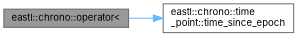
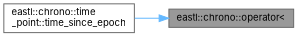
  digraph {
    rankdir=LR
    fontname=Inter
    node [fontname=Inter fontsize=10 shape=box style=filled]
    n1 [color=gray40 fillcolor=grey60 fontcolor=black height=0.2 label="eastl::chrono::operator\<" width=0.4]
    n2 [color=grey40 fillcolor=white height=0.2 label="eastl::chrono::time\l_point::time_since_epoch" width=0.4]
-   n1 -> n2 [color=steelblue1 fontname=Inter fontsize=10 labelfontname=Helvetica labelfontsize=10 style=solid]
+   n2 -> n1 [color=steelblue1 fontname=Inter fontsize=10 labelfontname=Helvetica labelfontsize=10 style=solid]
  }
